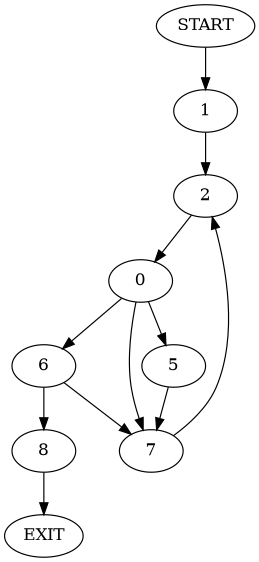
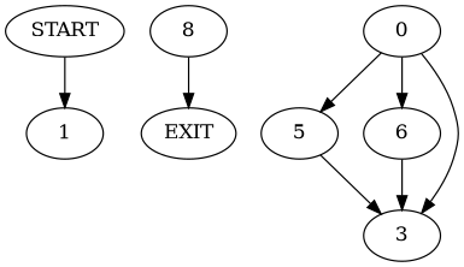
  digraph {
    n1 [label=START]
    1
-   2
    n4 [label=EXIT]
    n5 [label=0]
    5
    6
-   7
+   7 [label=3]
    8
    n1 -> 1
-   1 -> 2
-   2 -> n5
    n5 -> 5
    n5 -> 6
    n5 -> 7
    5 -> 7
    6 -> 7
-   6 -> 8
-   7 -> 2
    8 -> n4
  }
